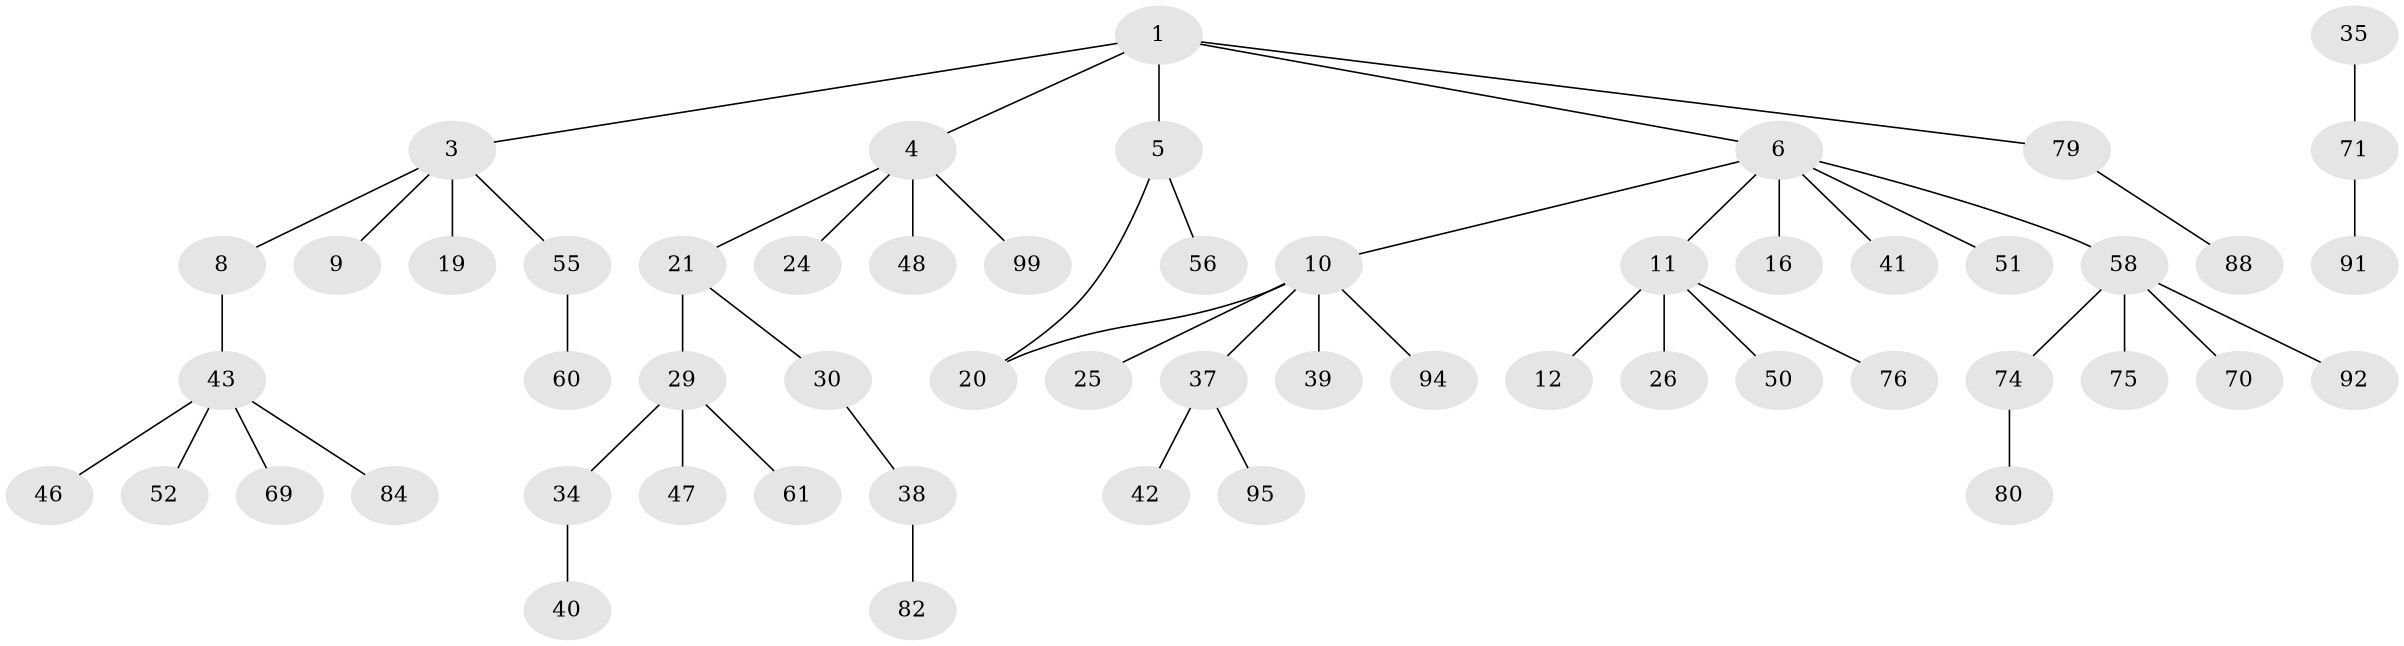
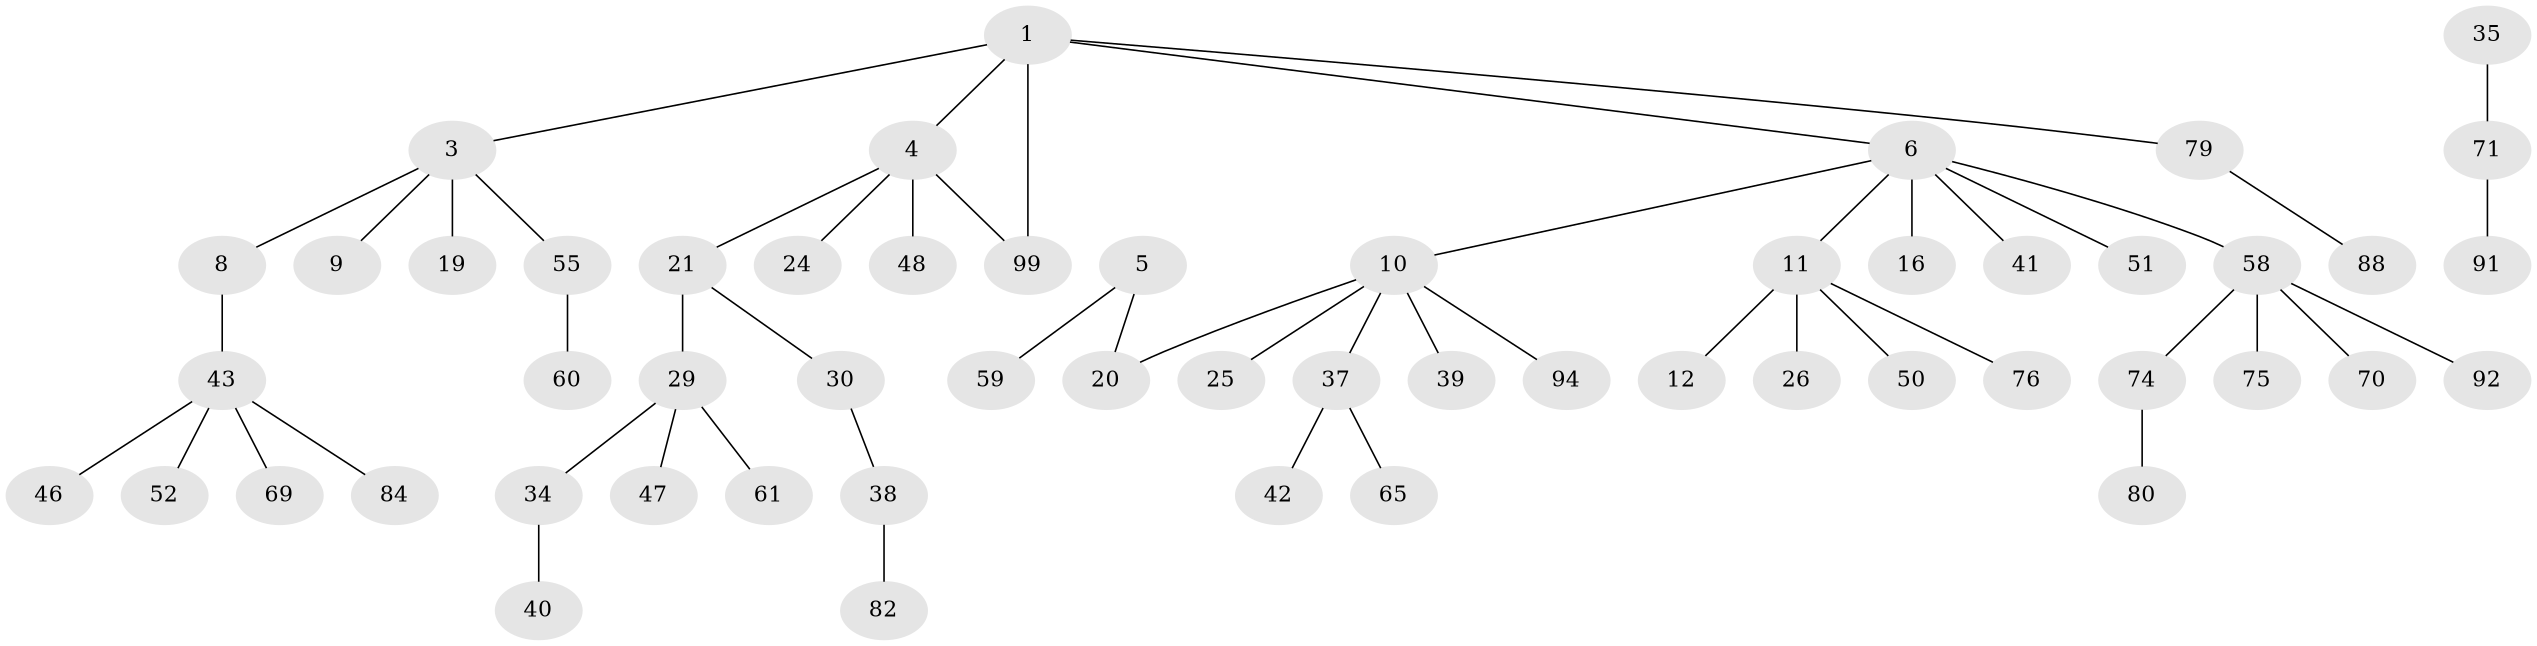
  graph {
    node [color=gray90 style=filled]
    1 [super="+2"]
    3
    4 [super="+23"]
    5 [super="+54+28+56+15"]
    6 [super="+7"]
    79
    8 [super="+43"]
    9 [super="+64+70"]
    19
    55
    21
    24
    48
    99
    20 [super="+69"]
-   59 [super="+104" label=56]
+   59 [super="+104"]
    10 [super="+17+27"]
    11 [super="+22"]
    16
    41
    51
    58 [super="+66+86+72"]
    88 [super="+105+100"]
    n24 [label=43 super="+32"]
    60 [super="+101+62"]
    29 [super="+33"]
    30
    25
    37
    39 [super="+89"]
    94 [super="+102"]
    12 [super="+73+31"]
    26
    50
    76 [super="+109+93"]
    74
    75
    n38 [label=70]
    92
    46 [super="+106+111"]
    52 [super="+107+90"]
    n42 [label=69]
    84 [super="+85"]
    35 [super="+36"]
    71
    42 [super="+95+67"]
-   65 [label=95]
+   65
    34 [super="+103+44"]
    47
    61
    38
    40
    82
    91
    80
    1 -- 3
    1 -- 4
-   1 -- 5
+   1 -- 99
    1 -- 6
    1 -- 79
    3 -- 8
    3 -- 9
    3 -- 19
    3 -- 55
    4 -- 21
    4 -- 24
    4 -- 48
    4 -- 99
    5 -- 20
    5 -- 59
    6 -- 10
    6 -- 11
    6 -- 16
    6 -- 41
    6 -- 51
    6 -- 58
    79 -- 88
    8 -- n24
    55 -- 60
    21 -- 29
    21 -- 30
    10 -- 20
    10 -- 25
    10 -- 37
    10 -- 39
    10 -- 94
    11 -- 12
    11 -- 26
    11 -- 50
    11 -- 76
    58 -- 74
    58 -- 75
    58 -- n38
    58 -- 92
    n24 -- 46
    n24 -- 52
    n24 -- n42
    n24 -- 84
    29 -- 34
    29 -- 47
    29 -- 61
    30 -- 38
    37 -- 42
    37 -- 65
    74 -- 80
    35 -- 71
    71 -- 91
    34 -- 40
    38 -- 82
  }
